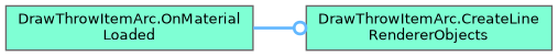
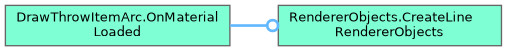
  digraph {
    rankdir=LR
    node [fillcolor=aquamarine fontname=Helvetica fontsize=10 shape=box style=filled]
    n1 [color=gray40 fontcolor=black height=0.2 label="DrawThrowItemArc.OnMaterial\lLoaded" width=0.4]
-   n2 [color=grey40 height=0.2 label="DrawThrowItemArc.CreateLine\lRendererObjects" width=0.4]
+   n2 [color=grey40 height=0.2 label="RendererObjects.CreateLine\lRendererObjects" width=0.4]
    n1 -> n2 [color=steelblue1 fontname=Helvetica fontsize=10 labelfontname=Helvetica labelfontsize=10 style=bold arrowhead=odot]
  }
